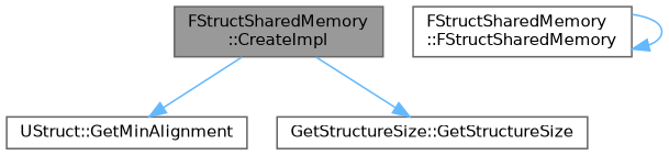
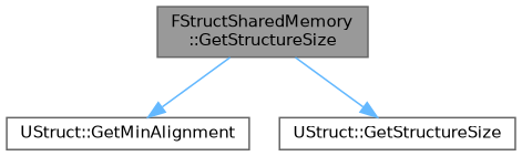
  digraph {
    rankdir=TB
    node [color=grey40 fillcolor=white fontname=Helvetica fontsize=10 shape=box style=filled]
    edge [color=steelblue1 fontname=Helvetica fontsize=10 labelfontname=Helvetica labelfontsize=10 style=solid]
-   n1 [color=gray40 fillcolor=grey60 fontcolor=black height=0.2 label="FStructSharedMemory\l::CreateImpl" width=0.4]
+   n1 [color=gray40 fillcolor=grey60 fontcolor=black height=0.2 label="FStructSharedMemory\l::GetStructureSize" width=0.4]
    n2 [height=0.2 label="UStruct::GetMinAlignment" width=0.4]
-   n3 [height=0.2 label="GetStructureSize::GetStructureSize" width=0.4]
-   n4 [height=0.2 label="FStructSharedMemory\l::FStructSharedMemory" width=0.4]
+   n3 [height=0.2 label="UStruct::GetStructureSize" width=0.4]
    n1 -> n2
    n1 -> n3
-   n4 -> n4
  }
